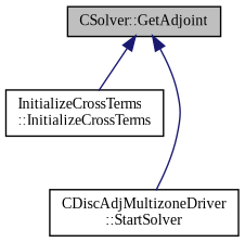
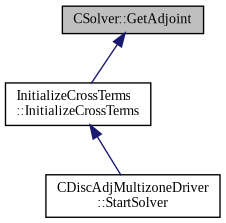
  digraph {
    fontname="Liberation Serif"
    rankdir=TB
    node [color=black fillcolor=white fontname="Liberation Serif" fontsize=10 shape=record style=filled]
    edge [color=midnightblue dir=back fontname="Liberation Serif" fontsize=10 labelfontname=Helvetica labelfontsize=10 style=solid]
    n1 [fillcolor=grey75 fontcolor=black height=0.2 label="CSolver::GetAdjoint" width=0.4]
    n2 [height=0.2 label="InitializeCrossTerms\l::InitializeCrossTerms" width=0.4]
    n3 [height=0.2 label="CDiscAdjMultizoneDriver\l::StartSolver" width=0.4]
    n1 -> n2
-   n1 -> n3
+   n2 -> n3
  }
